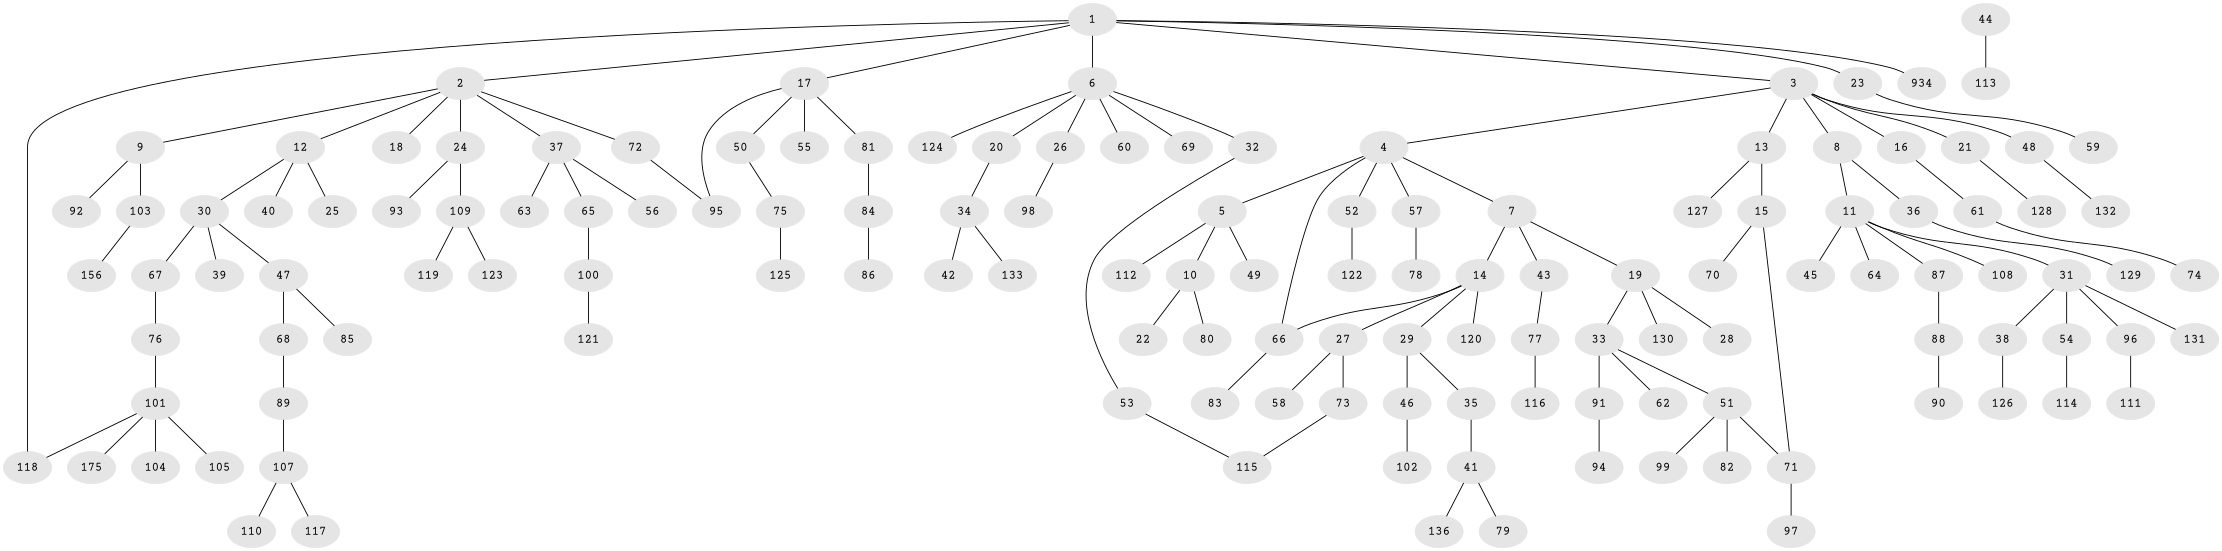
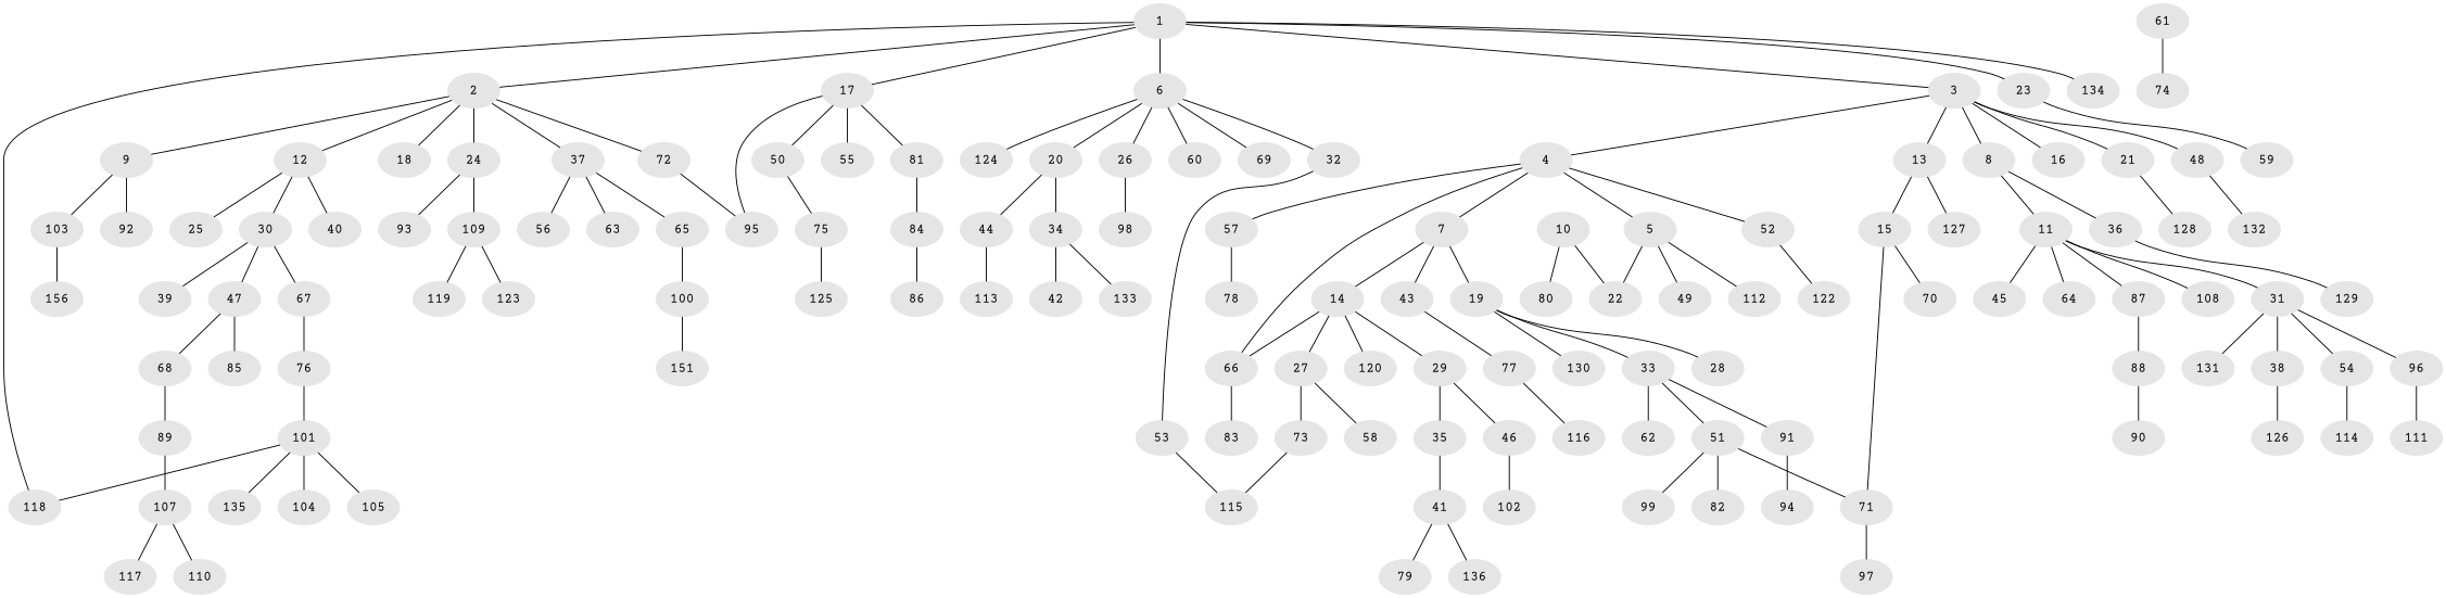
  graph {
    fontname="Courier Prime"
    node [color=gray90 fontname="Courier Prime" style=filled]
    edge [fontname="Courier Prime"]
    1
    2
    3
    6
    17
    23
    118
-   134 [label=934]
+   134
    9
    12
    18
    24
    37
    72
    4
    8
    13
    16
    21
    48
    20
    26
    32
    60
    69
    124
    50
    55
    81
    95
    59
    92
    103
    25
    30
    40
    93
    109
    56
    63
    65
    5
    7
    52
    57
    66
    11
    36
    15
    127
    61
    128
    132
    10
    49
    112
    14
    19
    43
    122
    78
    83
    22
    80
    34
    44
    98
    53
    27
    29
    120
    28
    33
    130
    77
    31
    45
    64
    87
    108
    129
    n82 [label=156]
    38
    54
    96
    131
    88
    39
    47
    67
    70
    71
    58
    73
    35
    46
    97
    74
    75
    84
    51
    62
    91
    42
    133
    113
    119
    123
    115
    41
    102
    68
    85
    76
    126
    114
    111
    82
    99
    94
    79
    136
    100
    116
    89
    125
-   121
+   121 [label=151]
    101
    107
    104
    105
-   135 [label=175]
+   135
    86
    90
    110
    117
    1 -- 2
    1 -- 3
    1 -- 6
    1 -- 17
    1 -- 23
    1 -- 118
    1 -- 134
    2 -- 9
    2 -- 12
    2 -- 18
    2 -- 24
    2 -- 37
    2 -- 72
    3 -- 4
    3 -- 8
    3 -- 13
    3 -- 16
    3 -- 21
    3 -- 48
    6 -- 20
    6 -- 26
    6 -- 32
    6 -- 60
    6 -- 69
    6 -- 124
    17 -- 50
    17 -- 55
    17 -- 81
    17 -- 95
    23 -- 59
    9 -- 92
    9 -- 103
    12 -- 25
    12 -- 30
    12 -- 40
    24 -- 93
    24 -- 109
    37 -- 56
    37 -- 63
    37 -- 65
    72 -- 95
    4 -- 5
    4 -- 7
    4 -- 52
    4 -- 57
    4 -- 66
    8 -- 11
    8 -- 36
    13 -- 15
    13 -- 127
-   16 -- 61
    21 -- 128
    48 -- 132
    20 -- 34
+   20 -- 44
    26 -- 98
    32 -- 53
    50 -- 75
    81 -- 84
    103 -- n82
    30 -- 39
    30 -- 47
    30 -- 67
    109 -- 119
    109 -- 123
    65 -- 100
-   5 -- 10
+   5 -- 22
    5 -- 49
    5 -- 112
    7 -- 14
    7 -- 19
    7 -- 43
    52 -- 122
    57 -- 78
    66 -- 83
    11 -- 31
    11 -- 45
    11 -- 64
    11 -- 87
    11 -- 108
    36 -- 129
    15 -- 70
    15 -- 71
    61 -- 74
    10 -- 22
    10 -- 80
    14 -- 66
    14 -- 27
    14 -- 29
    14 -- 120
    19 -- 28
    19 -- 33
    19 -- 130
    43 -- 77
    34 -- 42
    34 -- 133
    44 -- 113
    53 -- 115
    27 -- 58
    27 -- 73
    29 -- 35
    29 -- 46
    33 -- 51
    33 -- 62
    33 -- 91
    77 -- 116
    31 -- 38
    31 -- 54
    31 -- 96
    31 -- 131
    87 -- 88
    38 -- 126
    54 -- 114
    96 -- 111
    88 -- 90
    47 -- 68
    47 -- 85
    67 -- 76
    71 -- 97
    73 -- 115
    35 -- 41
    46 -- 102
    75 -- 125
    84 -- 86
    51 -- 71
    51 -- 82
    51 -- 99
    91 -- 94
    41 -- 79
    41 -- 136
    68 -- 89
    76 -- 101
    100 -- 121
    89 -- 107
    101 -- 118
    101 -- 104
    101 -- 105
    101 -- 135
    107 -- 110
    107 -- 117
  }
